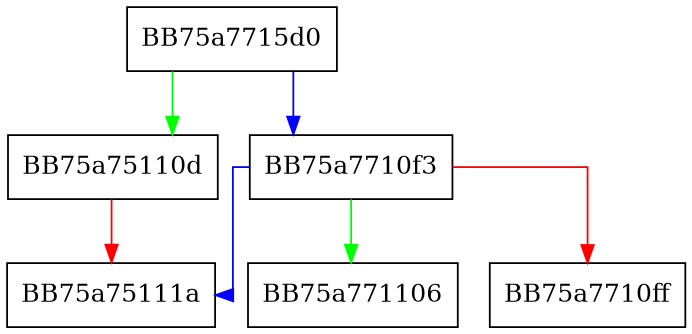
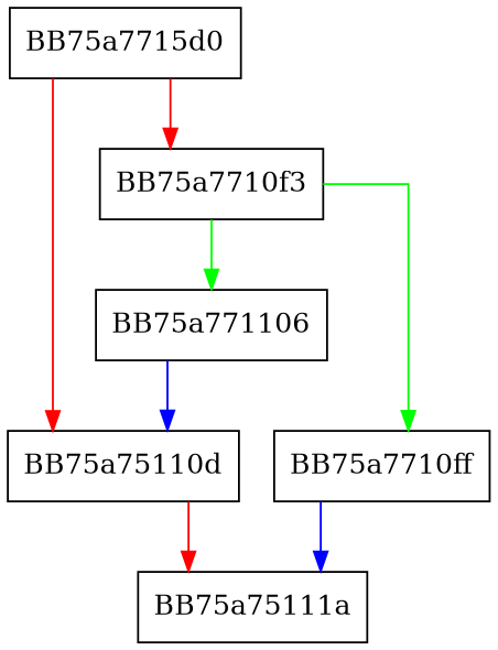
  digraph {
    splines=ortho
    node [shape=box]
    edge [color=red]
    n1 [label=BB75a7715d0]
    n2 [label=BB75a75110d]
    BB75a7710f3
    n4 [label=BB75a75111a]
    BB75a771106
    BB75a7710ff
-   n1 -> n2 [color=green]
-   n1 -> BB75a7710f3 [color=blue]
+   n1 -> n2
+   n1 -> BB75a7710f3
    n2 -> n4
    BB75a7710f3 -> BB75a771106 [color=green]
-   BB75a7710f3 -> BB75a7710ff
-   BB75a7710f3 -> n4 [color=blue]
+   BB75a7710f3 -> BB75a7710ff [color=green]
+   BB75a771106 -> n2 [color=blue]
+   BB75a7710ff -> n4 [color=blue]
  }
